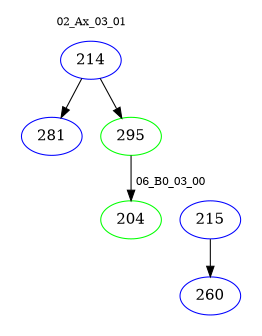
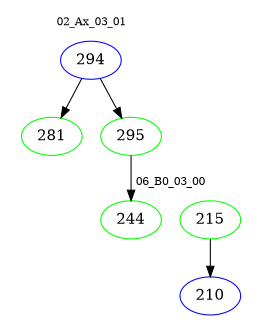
  digraph {
    node [color=blue]
    edge [color=black]
-   n1 [label=214]
-   n2 [label=281]
+   n1 [label=294]
+   n2 [color=green label=281]
    n3 [color=green label=295]
-   n4 [label=215]
-   n5 [color=green label=204]
-   n6 [label=260]
+   n4 [color=green label=215]
+   n5 [color=green label=244]
+   n6 [label=210]
    subgraph cluster_1 {
      color=white
      fontsize=10
      label="02_Ax_03_01"
      n1
      n2
      n3
    }
    subgraph cluster_2 {
      color=white
      fontsize=10
      label="06_B0_03_00"
      n4
      n5
      n6
    }
    n1 -> n2
    n1 -> n3
    n3 -> n5
    n4 -> n6
  }
